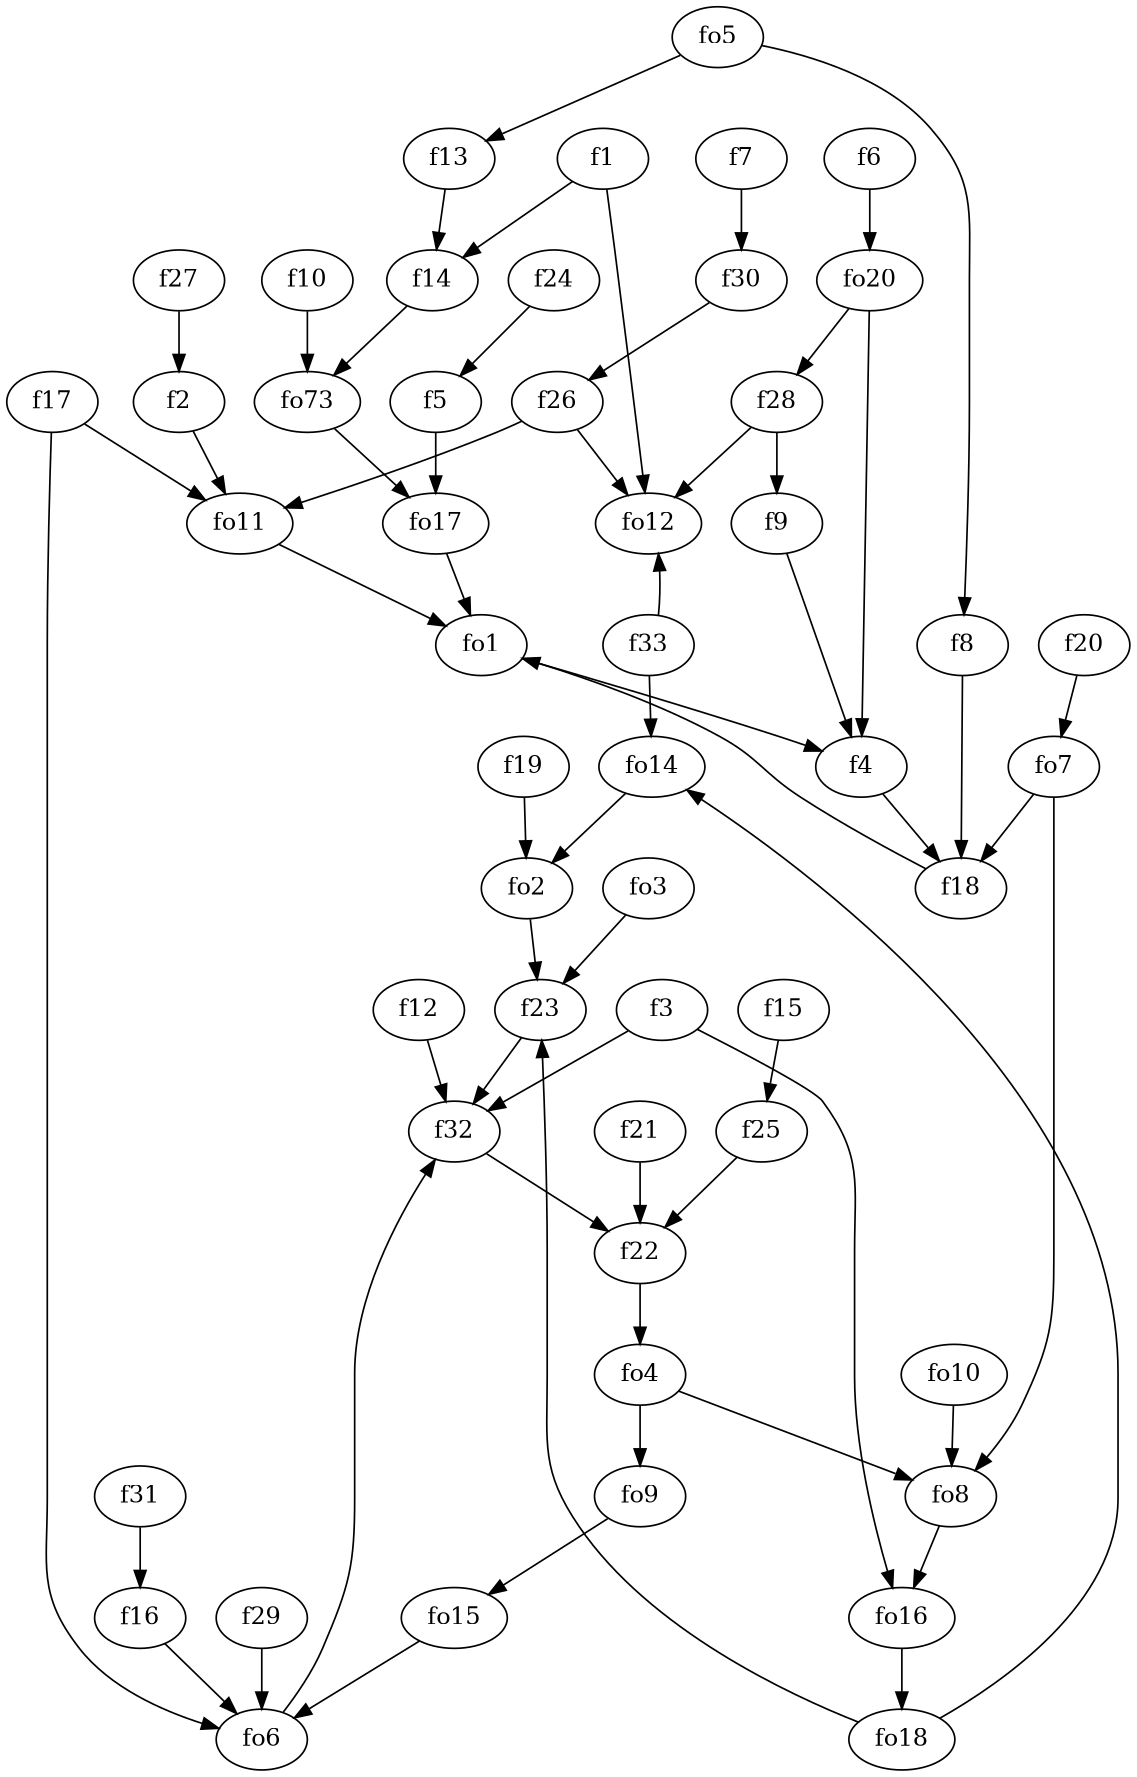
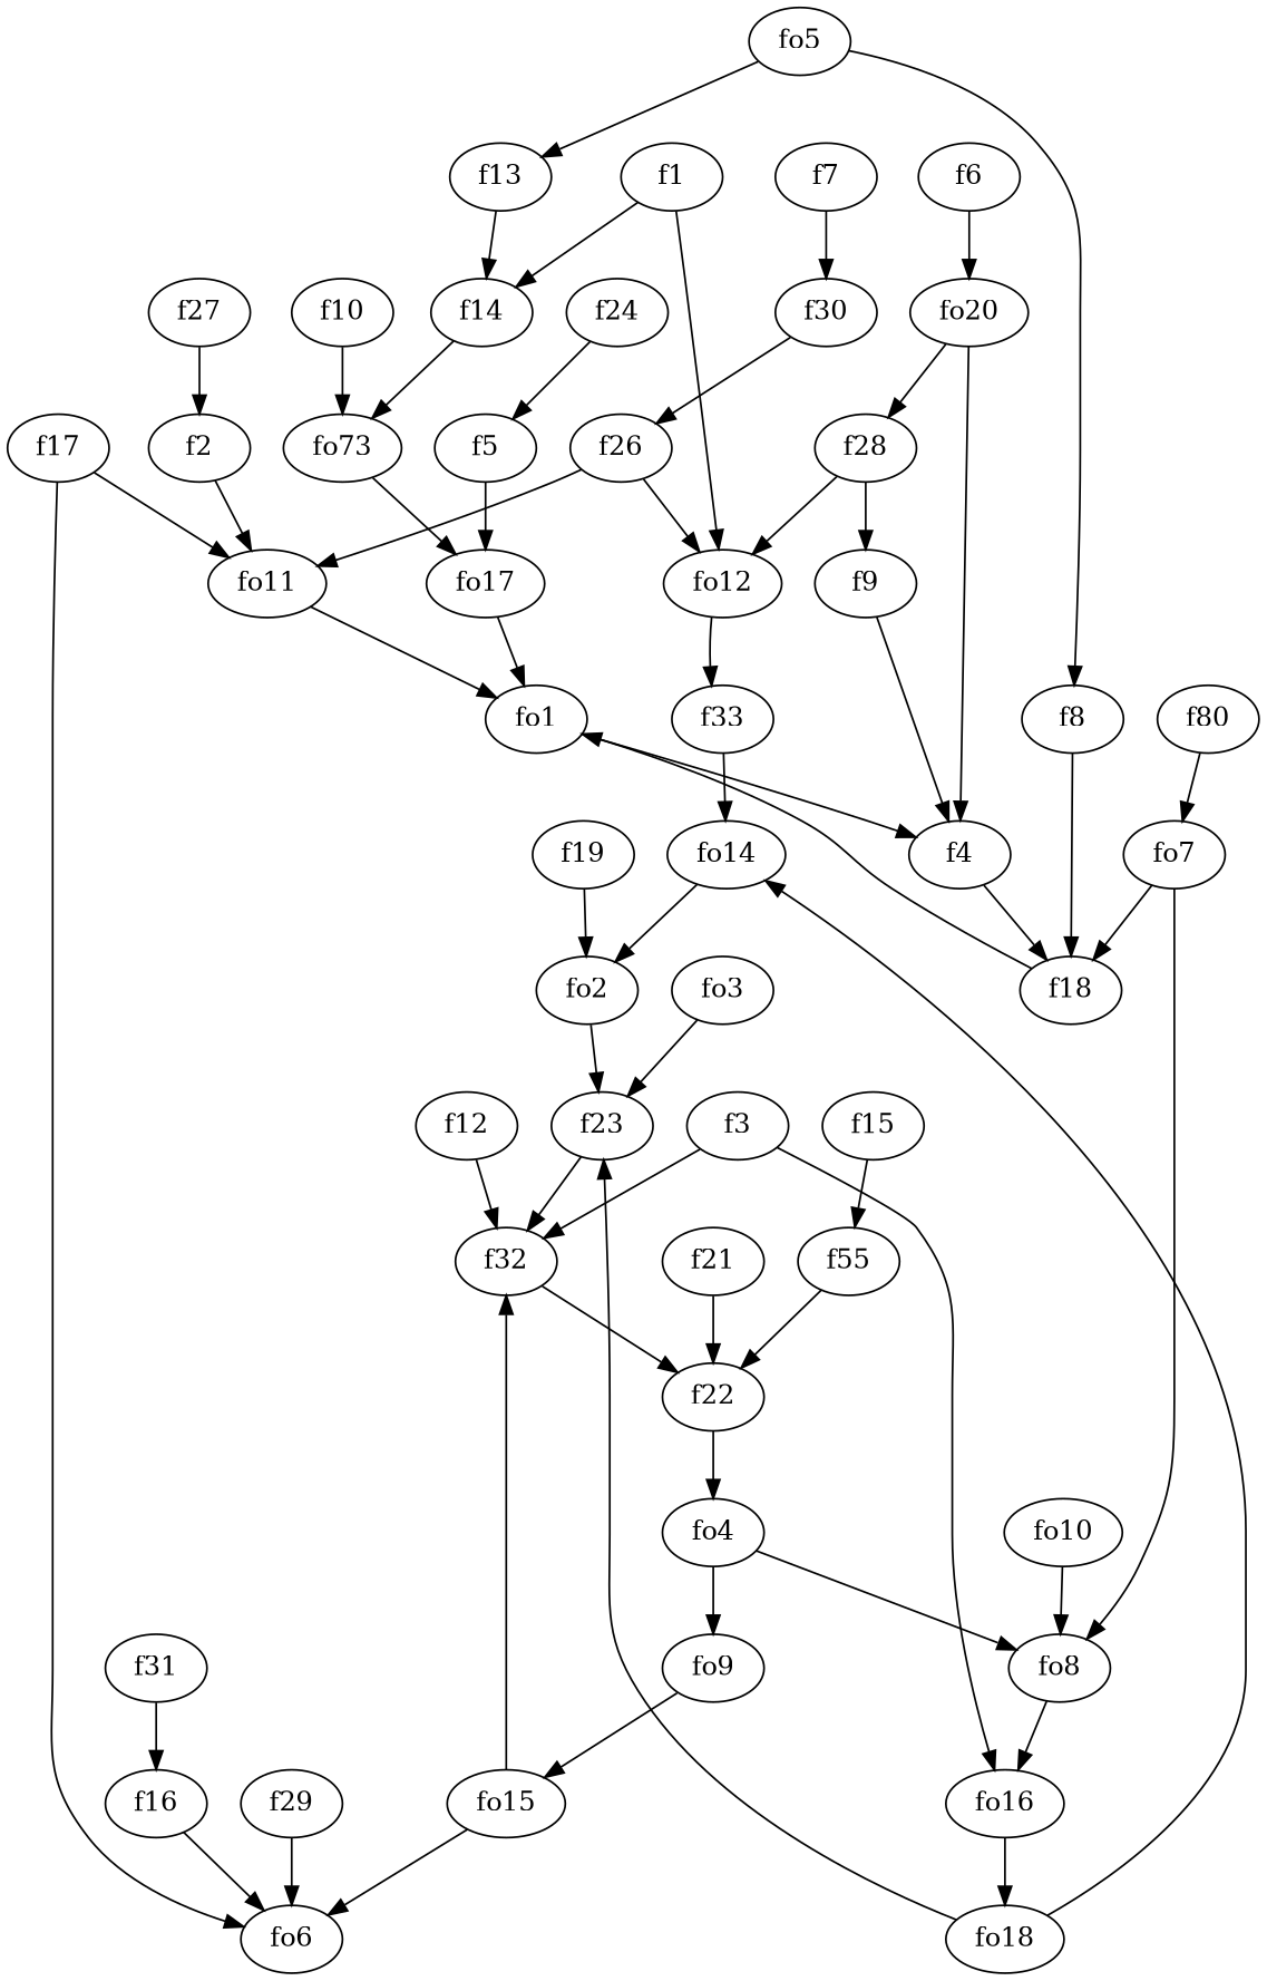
  strict digraph {
    edge [weight=2]
    f1
    f14
    fo12
    n4 [label=fo73]
    f33
    f2
    fo11
    fo1
    f3
    f32
    fo16
    f22
    fo18
    f4
    f18
    f5
    fo17
    f6
    fo20
    f28
    f7
    f30
    f26
    f8
    f9
    f10
    fo4
    f12
    f13
    f15
-   f25
+   f25 [label=f55]
    f16
    fo6
    f17
    f19
    fo2
    f23
-   f20
+   f20 [label=f80]
    fo7
    fo8
    f21
    fo9
    f24
    f27
    f29
    f31
    fo14
    fo3
    fo15
    fo5
    fo10
    f1 -> f14
    f1 -> fo12
    f14 -> n4
-   f33 -> fo12
+   fo12 -> f33
    n4 -> fo17
    f33 -> fo14
    f2 -> fo11
    fo11 -> fo1
    fo1 -> f4
    f3 -> f32
    f3 -> fo16
    f32 -> f22
    fo16 -> fo18
    f22 -> fo4
    fo18 -> f23
    fo18 -> fo14
    f4 -> f18
    f18 -> fo1
    f5 -> fo17
    fo17 -> fo1
    f6 -> fo20
    fo20 -> f4
    fo20 -> f28
    f28 -> fo12
    f28 -> f9
    f7 -> f30
    f30 -> f26
    f26 -> fo12
    f26 -> fo11
    f8 -> f18
    f9 -> f4
    f10 -> n4
    fo4 -> fo8
    fo4 -> fo9
    f12 -> f32
    f13 -> f14
    f15 -> f25
    f25 -> f22
    f16 -> fo6
-   fo6 -> f32
+   fo15 -> f32
    f17 -> fo11
    f17 -> fo6
    f19 -> fo2
    fo2 -> f23
    f23 -> f32
    f20 -> fo7
    fo7 -> f18
    fo7 -> fo8
    fo8 -> fo16
    f21 -> f22
    fo9 -> fo15
    f24 -> f5
    f27 -> f2
    f29 -> fo6
    f31 -> f16
    fo14 -> fo2
    fo3 -> f23
    fo15 -> fo6
    fo5 -> f8
    fo5 -> f13
    fo10 -> fo8
  }
